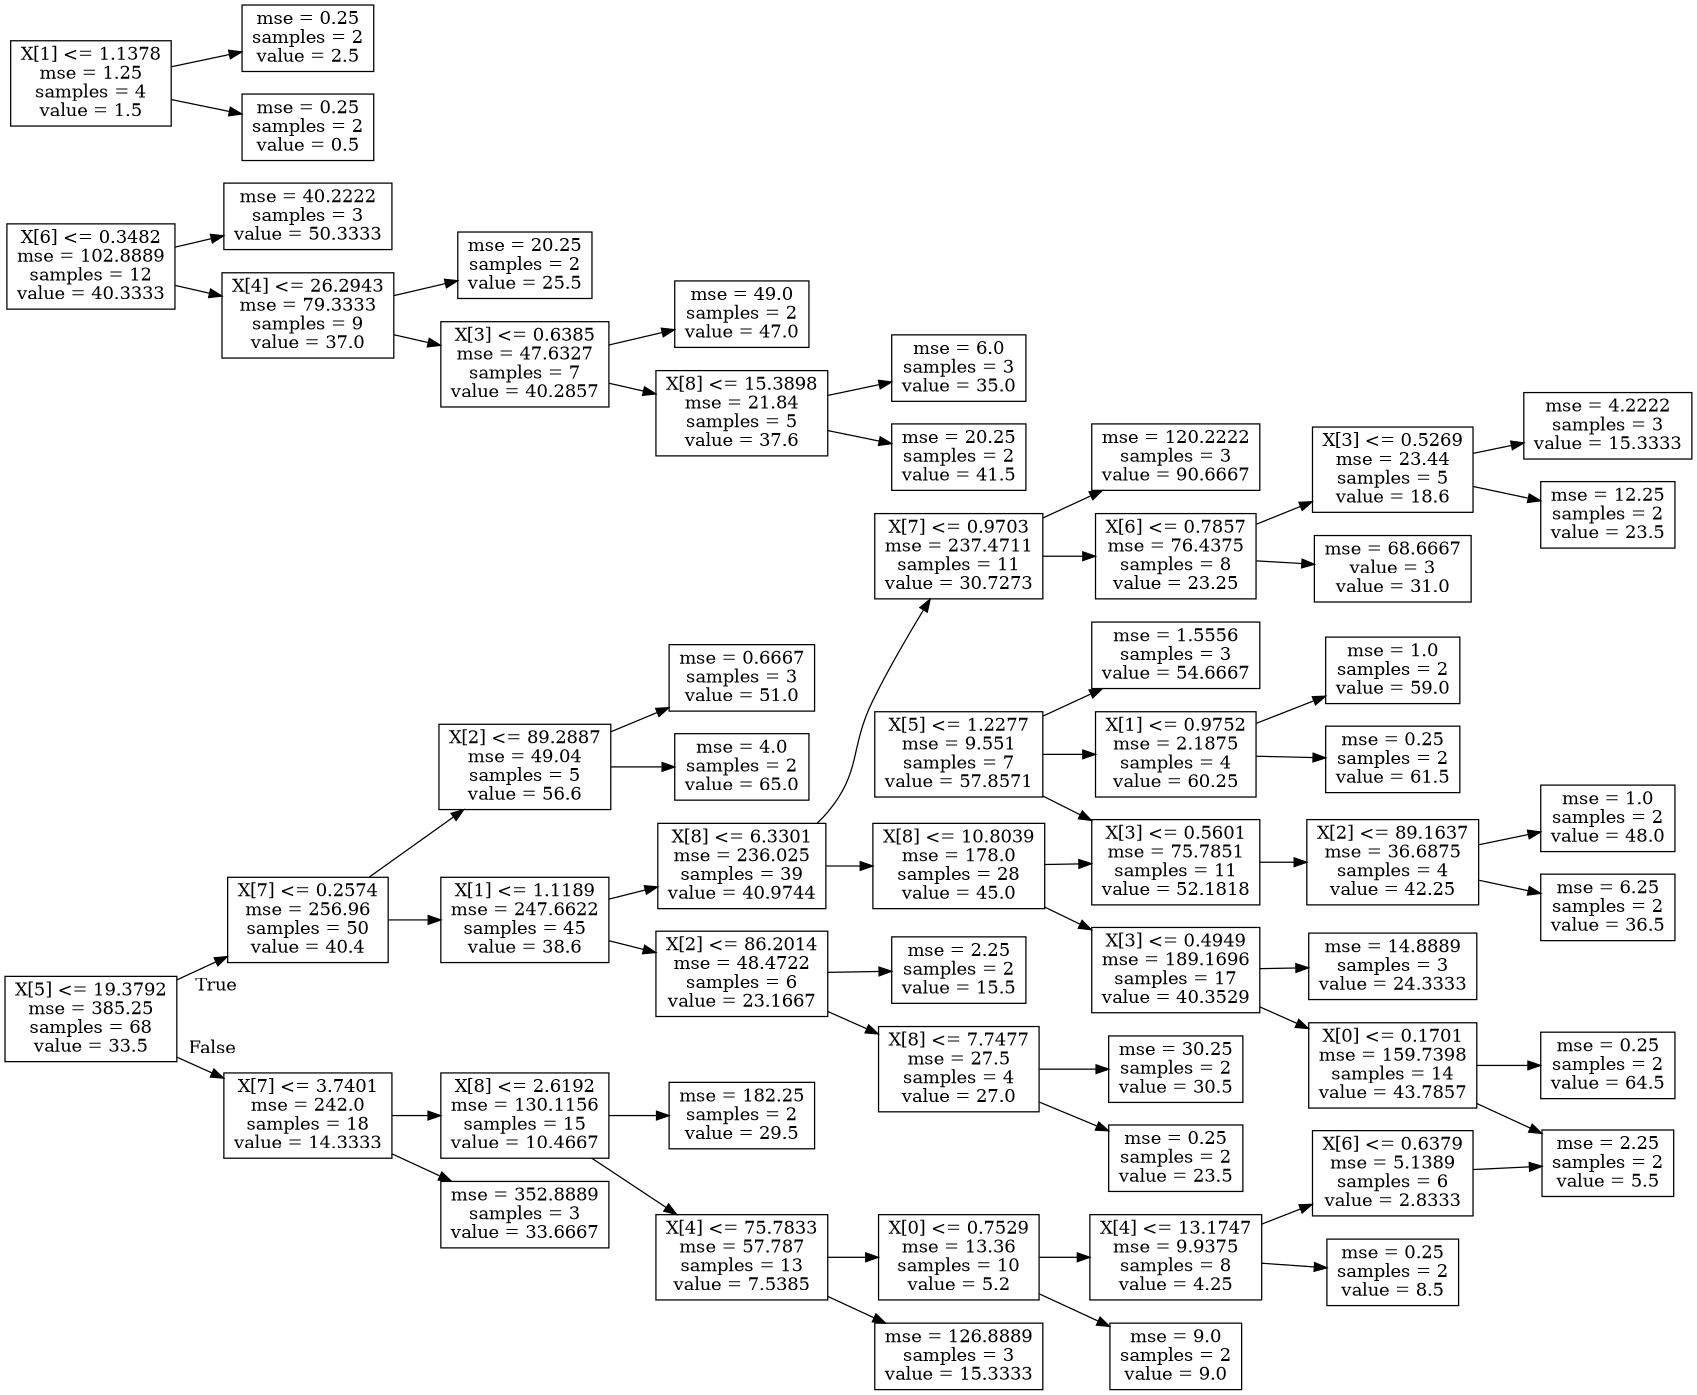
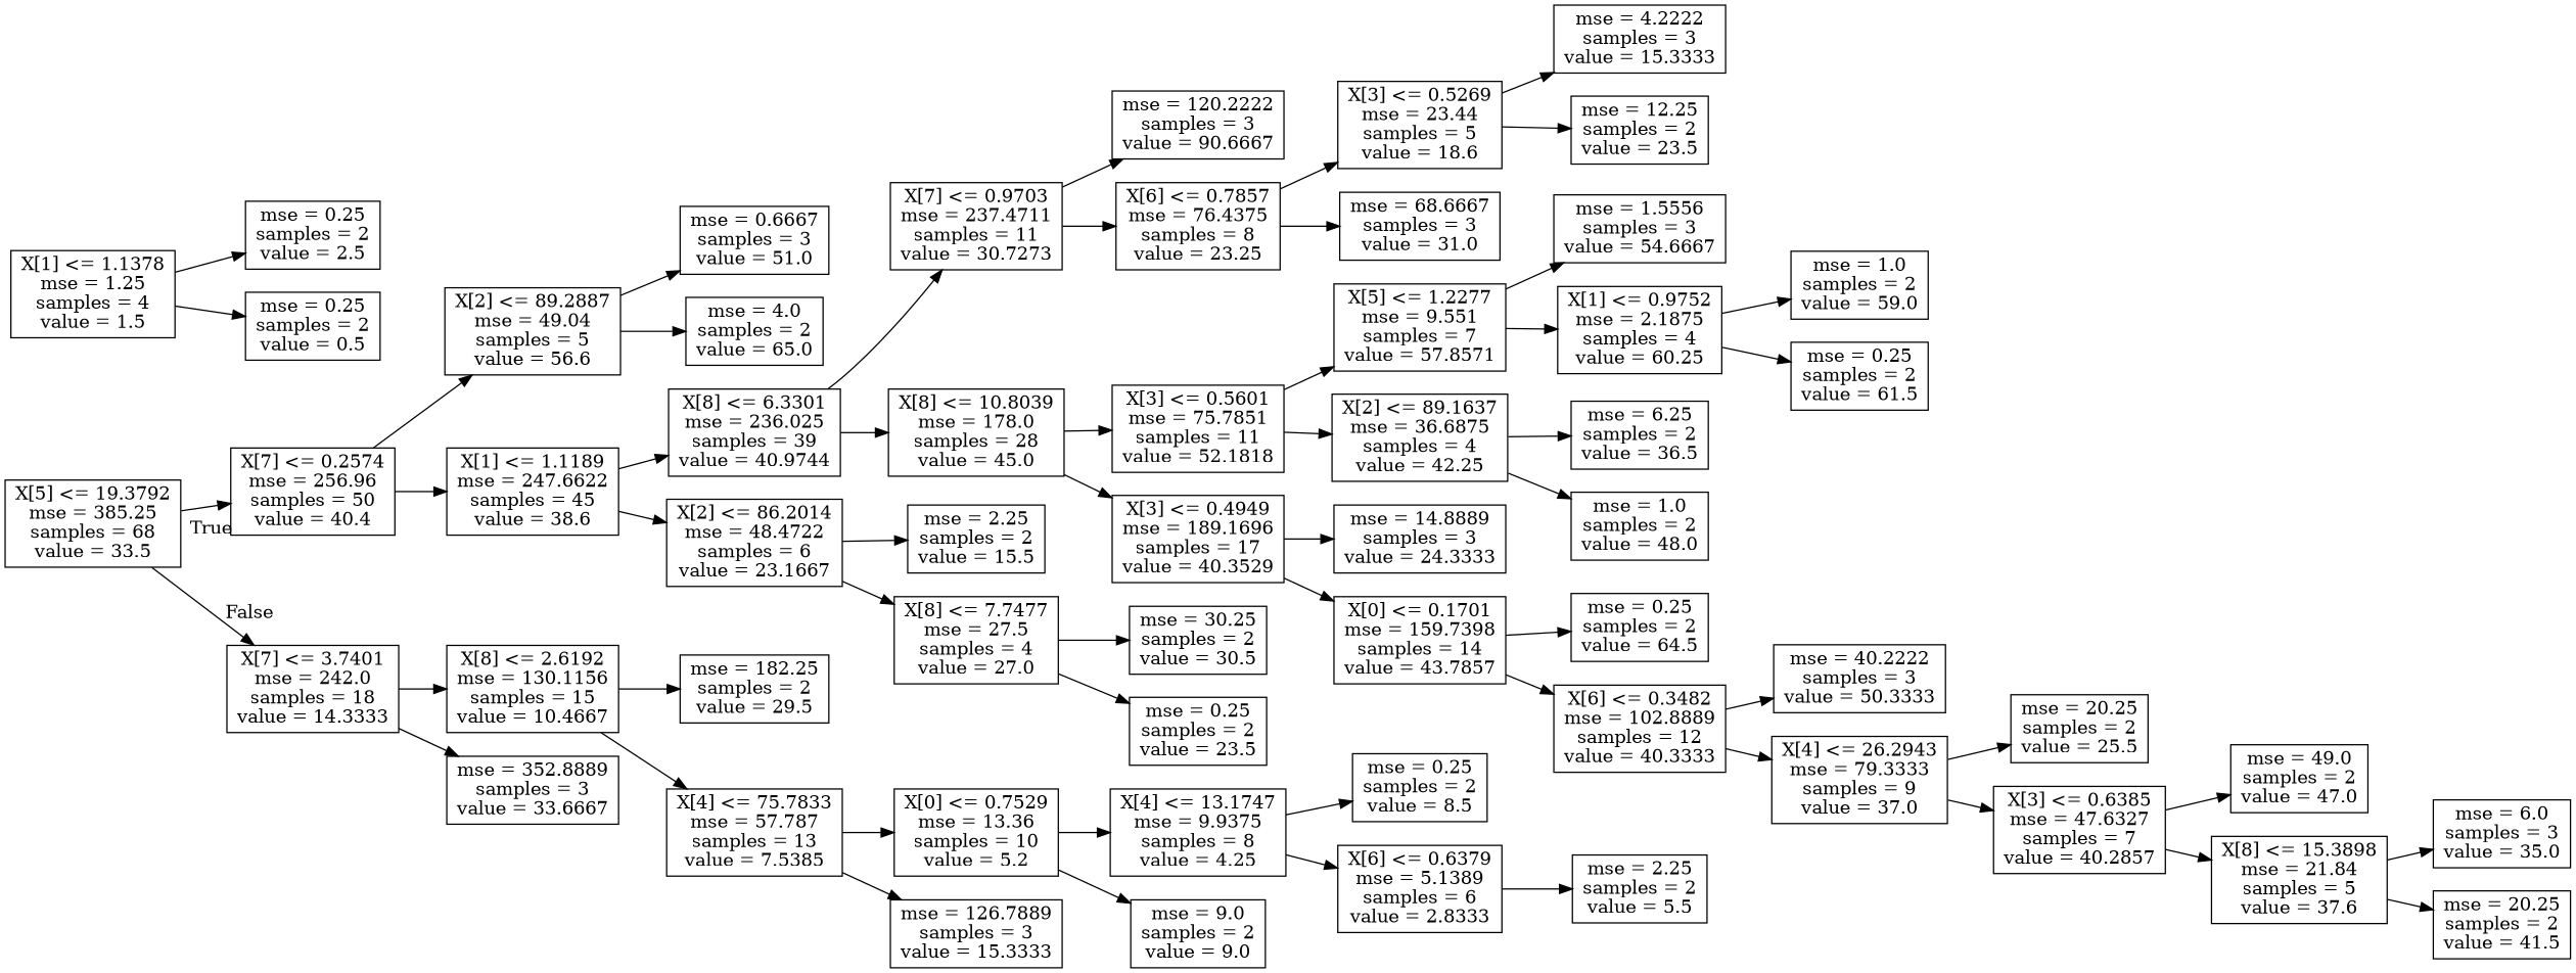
  digraph {
    rankdir=LR
    node [shape=box]
    n1 [label="X[5] <= 19.3792\nmse = 385.25\nsamples = 68\nvalue = 33.5"]
    n2 [label="X[7] <= 0.2574\nmse = 256.96\nsamples = 50\nvalue = 40.4"]
    n3 [label="X[7] <= 3.7401\nmse = 242.0\nsamples = 18\nvalue = 14.3333"]
    n4 [label="X[2] <= 89.2887\nmse = 49.04\nsamples = 5\nvalue = 56.6"]
    n5 [label="X[1] <= 1.1189\nmse = 247.6622\nsamples = 45\nvalue = 38.6"]
    n6 [label="X[8] <= 2.6192\nmse = 130.1156\nsamples = 15\nvalue = 10.4667"]
    n7 [label="mse = 352.8889\nsamples = 3\nvalue = 33.6667"]
    n8 [label="mse = 0.6667\nsamples = 3\nvalue = 51.0"]
    n9 [label="mse = 4.0\nsamples = 2\nvalue = 65.0"]
    n10 [label="X[8] <= 6.3301\nmse = 236.025\nsamples = 39\nvalue = 40.9744"]
    n11 [label="X[2] <= 86.2014\nmse = 48.4722\nsamples = 6\nvalue = 23.1667"]
    n12 [label="X[7] <= 0.9703\nmse = 237.4711\nsamples = 11\nvalue = 30.7273"]
    n13 [label="X[8] <= 10.8039\nmse = 178.0\nsamples = 28\nvalue = 45.0"]
    n14 [label="mse = 2.25\nsamples = 2\nvalue = 15.5"]
    n15 [label="X[8] <= 7.7477\nmse = 27.5\nsamples = 4\nvalue = 27.0"]
    n16 [label="mse = 120.2222\nsamples = 3\nvalue = 90.6667"]
    n17 [label="X[6] <= 0.7857\nmse = 76.4375\nsamples = 8\nvalue = 23.25"]
    n18 [label="X[3] <= 0.5601\nmse = 75.7851\nsamples = 11\nvalue = 52.1818"]
    n19 [label="X[3] <= 0.4949\nmse = 189.1696\nsamples = 17\nvalue = 40.3529"]
    n20 [label="X[3] <= 0.5269\nmse = 23.44\nsamples = 5\nvalue = 18.6"]
-   n21 [label="mse = 68.6667\nvalue = 3\nvalue = 31.0"]
+   n21 [label="mse = 68.6667\nsamples = 3\nvalue = 31.0"]
    n22 [label="mse = 4.2222\nsamples = 3\nvalue = 15.3333"]
    n23 [label="mse = 12.25\nsamples = 2\nvalue = 23.5"]
    n24 [label="X[5] <= 1.2277\nmse = 9.551\nsamples = 7\nvalue = 57.8571"]
    n25 [label="X[2] <= 89.1637\nmse = 36.6875\nsamples = 4\nvalue = 42.25"]
    n26 [label="mse = 14.8889\nsamples = 3\nvalue = 24.3333"]
    n27 [label="X[0] <= 0.1701\nmse = 159.7398\nsamples = 14\nvalue = 43.7857"]
    n28 [label="mse = 1.5556\nsamples = 3\nvalue = 54.6667"]
    n29 [label="X[1] <= 0.9752\nmse = 2.1875\nsamples = 4\nvalue = 60.25"]
    n30 [label="mse = 6.25\nsamples = 2\nvalue = 36.5"]
    n31 [label="mse = 1.0\nsamples = 2\nvalue = 48.0"]
    n32 [label="mse = 1.0\nsamples = 2\nvalue = 59.0"]
    n33 [label="mse = 0.25\nsamples = 2\nvalue = 61.5"]
    n34 [label="mse = 0.25\nsamples = 2\nvalue = 64.5"]
    n35 [label="X[6] <= 0.3482\nmse = 102.8889\nsamples = 12\nvalue = 40.3333"]
    n36 [label="mse = 40.2222\nsamples = 3\nvalue = 50.3333"]
    n37 [label="X[4] <= 26.2943\nmse = 79.3333\nsamples = 9\nvalue = 37.0"]
    n38 [label="mse = 20.25\nsamples = 2\nvalue = 25.5"]
    n39 [label="X[3] <= 0.6385\nmse = 47.6327\nsamples = 7\nvalue = 40.2857"]
    n40 [label="mse = 49.0\nsamples = 2\nvalue = 47.0"]
    n41 [label="X[8] <= 15.3898\nmse = 21.84\nsamples = 5\nvalue = 37.6"]
    n42 [label="mse = 6.0\nsamples = 3\nvalue = 35.0"]
    n43 [label="mse = 20.25\nsamples = 2\nvalue = 41.5"]
    n44 [label="mse = 30.25\nsamples = 2\nvalue = 30.5"]
    n45 [label="mse = 0.25\nsamples = 2\nvalue = 23.5"]
    n46 [label="mse = 182.25\nsamples = 2\nvalue = 29.5"]
    n47 [label="X[4] <= 75.7833\nmse = 57.787\nsamples = 13\nvalue = 7.5385"]
    n48 [label="X[0] <= 0.7529\nmse = 13.36\nsamples = 10\nvalue = 5.2"]
-   n49 [label="mse = 126.8889\nsamples = 3\nvalue = 15.3333"]
+   n49 [label="mse = 126.7889\nsamples = 3\nvalue = 15.3333"]
    n50 [label="X[4] <= 13.1747\nmse = 9.9375\nsamples = 8\nvalue = 4.25"]
    n51 [label="mse = 9.0\nsamples = 2\nvalue = 9.0"]
    n52 [label="mse = 0.25\nsamples = 2\nvalue = 8.5"]
    n53 [label="X[6] <= 0.6379\nmse = 5.1389\nsamples = 6\nvalue = 2.8333"]
    n54 [label="mse = 2.25\nsamples = 2\nvalue = 5.5"]
    n55 [label="X[1] <= 1.1378\nmse = 1.25\nsamples = 4\nvalue = 1.5"]
    n56 [label="mse = 0.25\nsamples = 2\nvalue = 2.5"]
    n57 [label="mse = 0.25\nsamples = 2\nvalue = 0.5"]
    n1 -> n2 [headlabel=True labelangle=45 labeldistance=2.5]
    n1 -> n3 [headlabel=False labelangle=-45 labeldistance=2.5]
    n2 -> n4
    n2 -> n5
    n3 -> n6
    n3 -> n7
    n4 -> n8
    n4 -> n9
    n5 -> n10
    n5 -> n11
    n6 -> n46
    n6 -> n47
    n10 -> n12
    n10 -> n13
    n11 -> n14
    n11 -> n15
    n12 -> n16
    n12 -> n17
    n13 -> n18
    n13 -> n19
    n15 -> n44
    n15 -> n45
    n17 -> n20
    n17 -> n21
-   n24 -> n18
+   n18 -> n24
    n18 -> n25
    n19 -> n26
    n19 -> n27
    n20 -> n22
    n20 -> n23
    n24 -> n28
    n24 -> n29
    n25 -> n30
    n25 -> n31
    n27 -> n34
-   n27 -> n54
+   n27 -> n35
    n29 -> n32
    n29 -> n33
    n35 -> n36
    n35 -> n37
    n37 -> n38
    n37 -> n39
    n39 -> n40
    n39 -> n41
    n41 -> n42
    n41 -> n43
    n47 -> n48
    n47 -> n49
    n48 -> n50
    n48 -> n51
    n50 -> n52
    n50 -> n53
    n53 -> n54
    n55 -> n56
    n55 -> n57
  }
